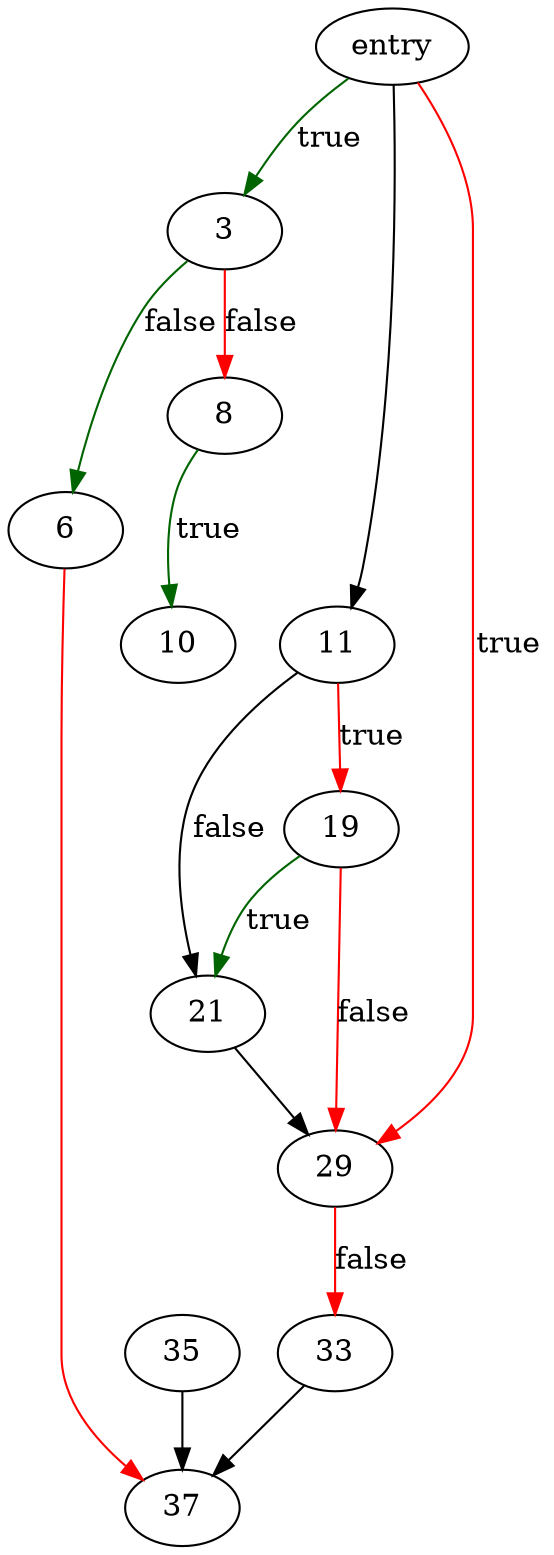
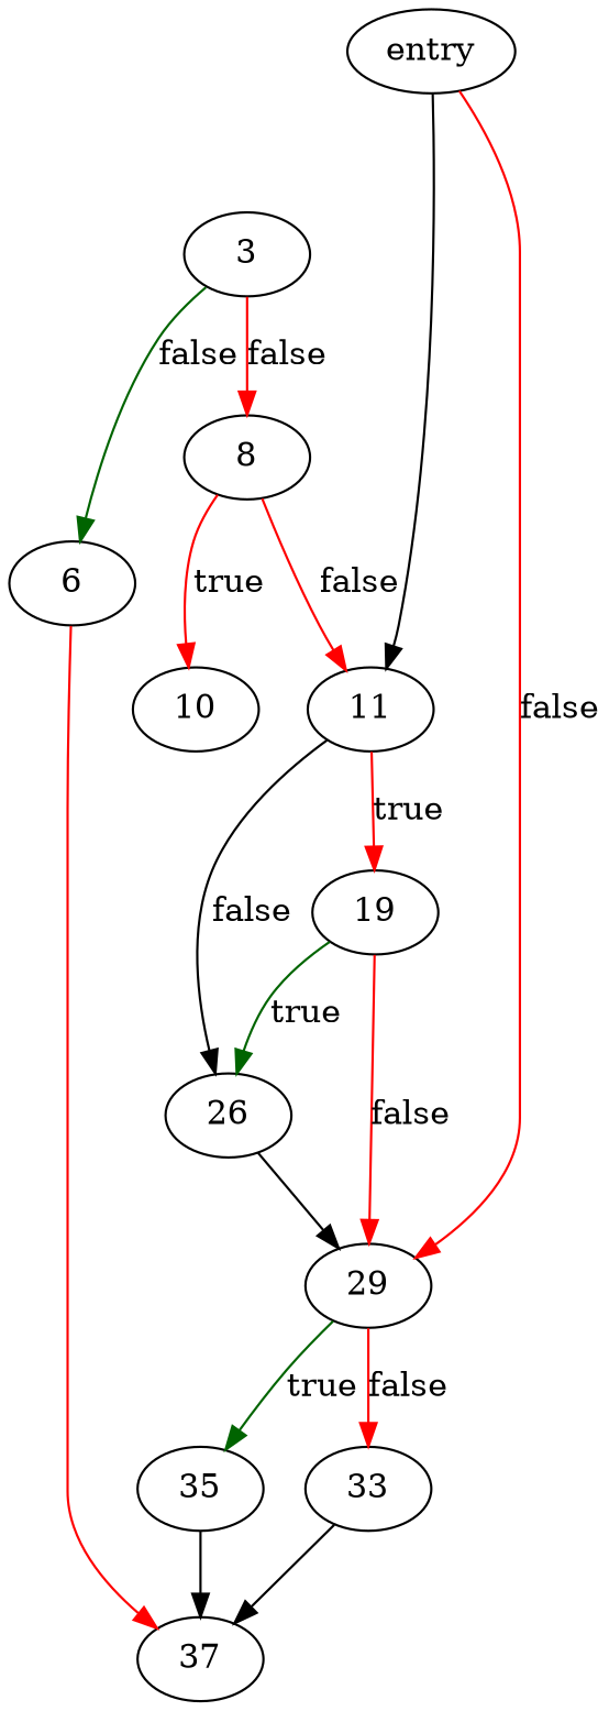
  digraph {
    edge [color=red]
    n1 [label=entry]
    3
    n3 [label=29]
    11
    6
    8
    n7 [label=33]
    35
    37
    10
    19
-   21
-   n1 -> 3 [color=darkgreen label=true]
-   n1 -> n3 [label=true]
+   21 [label=26]
+   n1 -> n3 [label=false]
    n1 -> 11 [color=""]
    3 -> 6 [color=darkgreen label=false]
    3 -> 8 [label=false]
    n3 -> n7 [label=false]
+   n3 -> 35 [color=darkgreen label=true]
    11 -> 19 [label=true]
    11 -> 21 [color=black label=false]
    6 -> 37
-   8 -> 10 [color=darkgreen label=true]
+   8 -> 11 [label=false]
+   8 -> 10 [label=true]
    n7 -> 37 [color=""]
    35 -> 37 [color=""]
    19 -> n3 [label=false]
    19 -> 21 [color=darkgreen label=true]
    21 -> n3 [color=""]
  }
